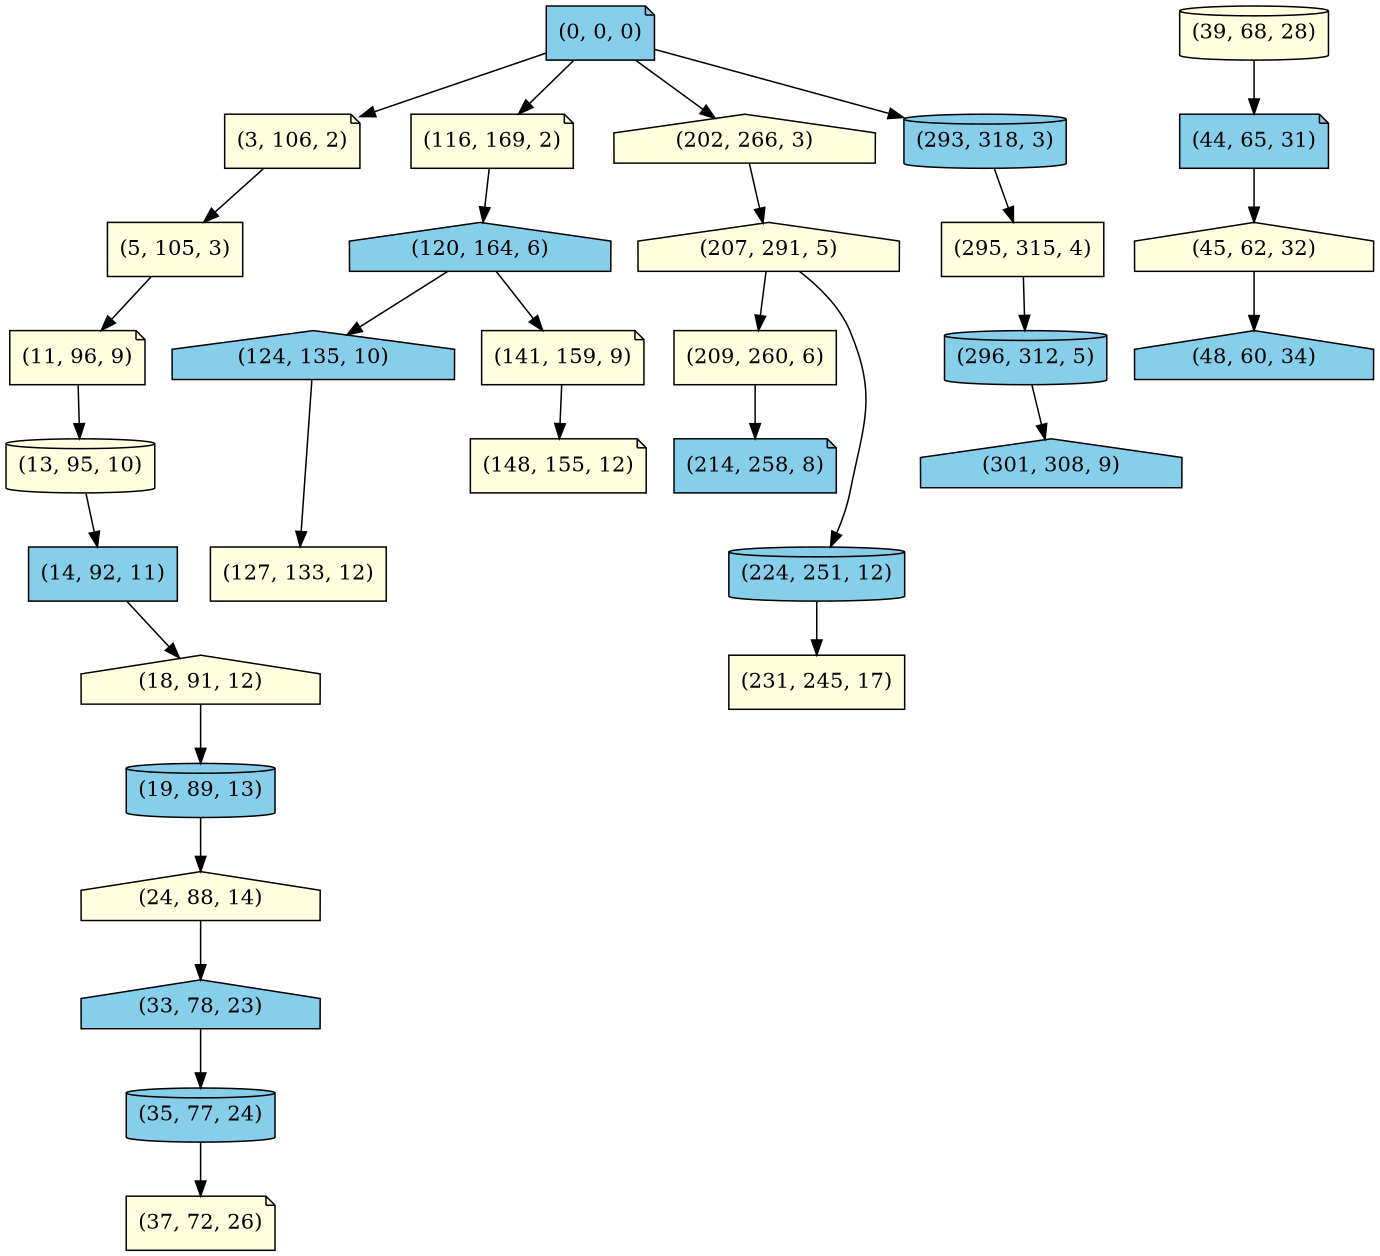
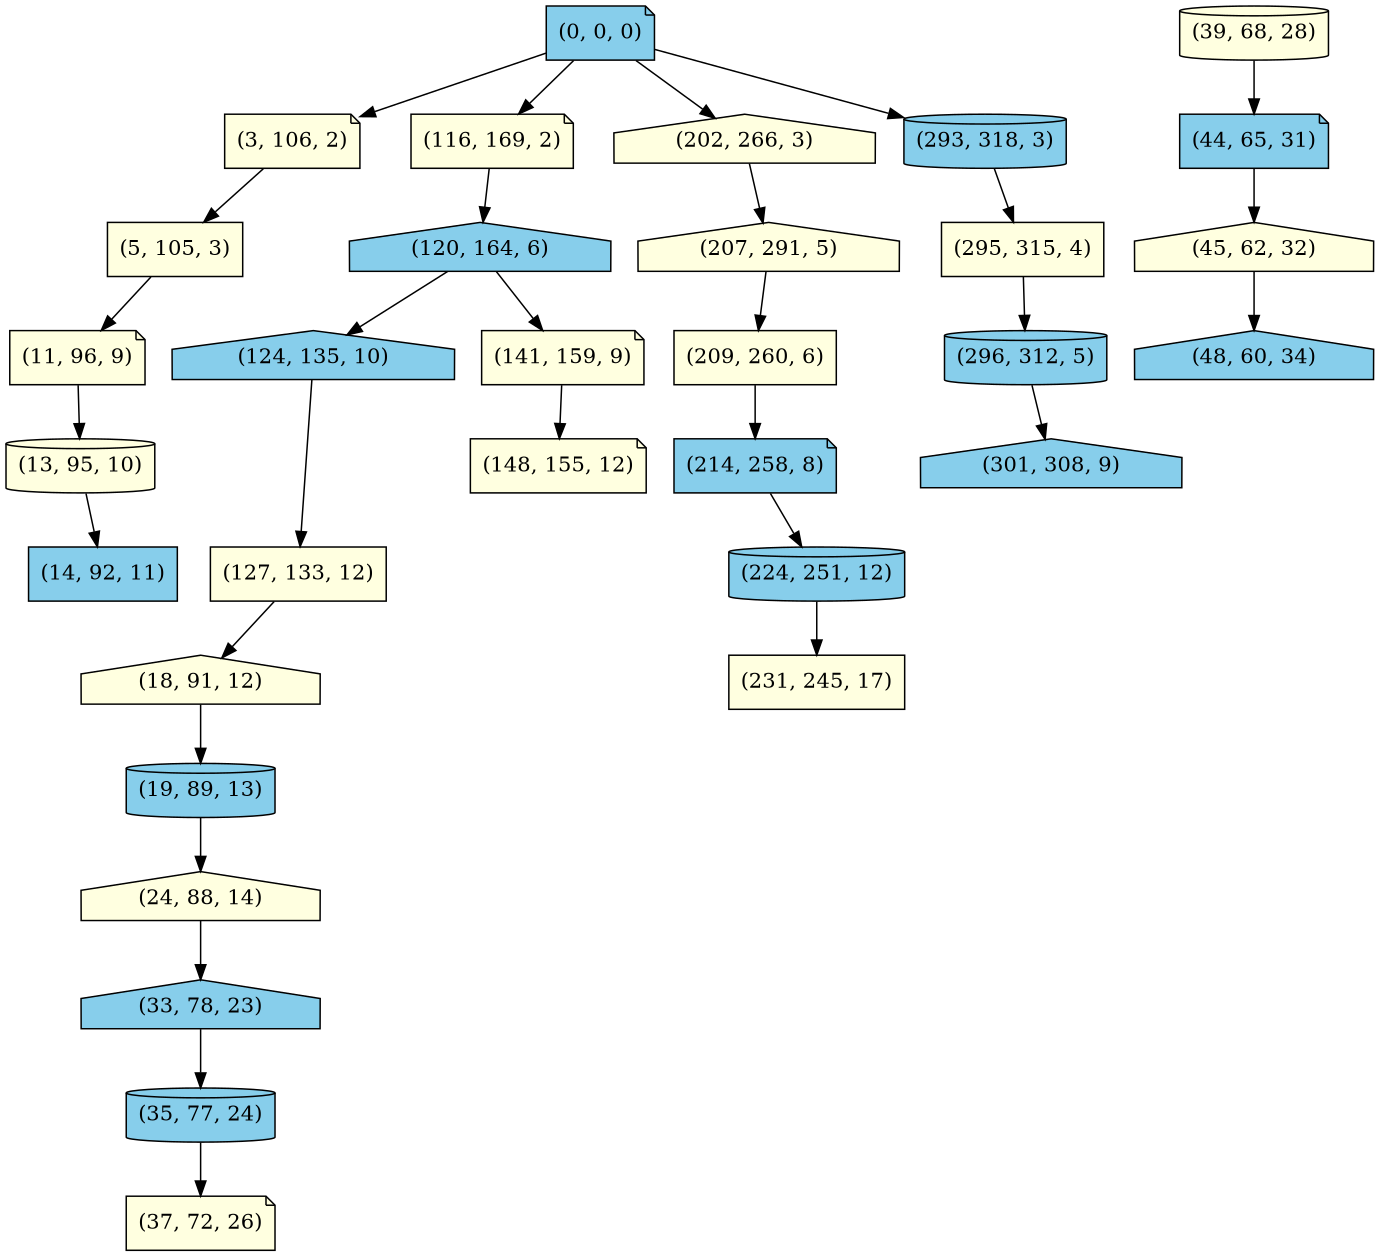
  digraph {
    node [fillcolor=lightyellow shape=house style=filled]
    "(0, 0, 0)" [fillcolor=skyblue shape=note]
    "(3, 106, 2)" [shape=note]
    "(116, 169, 2)" [shape=note]
    "(202, 266, 3)"
    "(293, 318, 3)" [fillcolor=skyblue shape=cylinder]
    "(5, 105, 3)" [shape=box]
    "(120, 164, 6)" [fillcolor=skyblue]
    n8 [label="(207, 291, 5)"]
    "(295, 315, 4)" [shape=box]
    "(11, 96, 9)" [shape=note]
    "(13, 95, 10)" [shape=cylinder]
    "(14, 92, 11)" [fillcolor=skyblue shape=box]
    "(18, 91, 12)"
    "(19, 89, 13)" [fillcolor=skyblue shape=cylinder]
    "(24, 88, 14)"
    "(33, 78, 23)" [fillcolor=skyblue]
    "(35, 77, 24)" [fillcolor=skyblue shape=cylinder]
    "(37, 72, 26)" [shape=note]
    "(39, 68, 28)" [shape=cylinder]
    "(44, 65, 31)" [fillcolor=skyblue shape=note]
    "(45, 62, 32)"
    "(48, 60, 34)" [fillcolor=skyblue]
    "(124, 135, 10)" [fillcolor=skyblue]
    "(141, 159, 9)" [shape=note]
    "(127, 133, 12)" [shape=box]
    "(148, 155, 12)" [shape=note]
    "(209, 260, 6)" [shape=box]
    "(214, 258, 8)" [fillcolor=skyblue shape=note]
    "(224, 251, 12)" [fillcolor=skyblue shape=cylinder]
    "(231, 245, 17)" [shape=box]
    "(296, 312, 5)" [fillcolor=skyblue shape=cylinder]
    "(301, 308, 9)" [fillcolor=skyblue]
    "(0, 0, 0)" -> "(3, 106, 2)"
    "(0, 0, 0)" -> "(116, 169, 2)"
    "(0, 0, 0)" -> "(202, 266, 3)"
    "(0, 0, 0)" -> "(293, 318, 3)"
    "(3, 106, 2)" -> "(5, 105, 3)"
    "(116, 169, 2)" -> "(120, 164, 6)"
    "(202, 266, 3)" -> n8
    "(293, 318, 3)" -> "(295, 315, 4)"
    "(5, 105, 3)" -> "(11, 96, 9)"
    "(120, 164, 6)" -> "(124, 135, 10)"
    "(120, 164, 6)" -> "(141, 159, 9)"
    n8 -> "(209, 260, 6)"
    "(295, 315, 4)" -> "(296, 312, 5)"
    "(11, 96, 9)" -> "(13, 95, 10)"
    "(13, 95, 10)" -> "(14, 92, 11)"
-   "(14, 92, 11)" -> "(18, 91, 12)"
+   "(127, 133, 12)" -> "(18, 91, 12)"
    "(18, 91, 12)" -> "(19, 89, 13)"
    "(19, 89, 13)" -> "(24, 88, 14)"
    "(24, 88, 14)" -> "(33, 78, 23)"
    "(33, 78, 23)" -> "(35, 77, 24)"
    "(35, 77, 24)" -> "(37, 72, 26)"
    "(39, 68, 28)" -> "(44, 65, 31)"
    "(44, 65, 31)" -> "(45, 62, 32)"
    "(45, 62, 32)" -> "(48, 60, 34)"
    "(124, 135, 10)" -> "(127, 133, 12)"
    "(141, 159, 9)" -> "(148, 155, 12)"
    "(209, 260, 6)" -> "(214, 258, 8)"
-   n8 -> "(224, 251, 12)"
+   "(214, 258, 8)" -> "(224, 251, 12)"
    "(224, 251, 12)" -> "(231, 245, 17)"
    "(296, 312, 5)" -> "(301, 308, 9)"
  }
